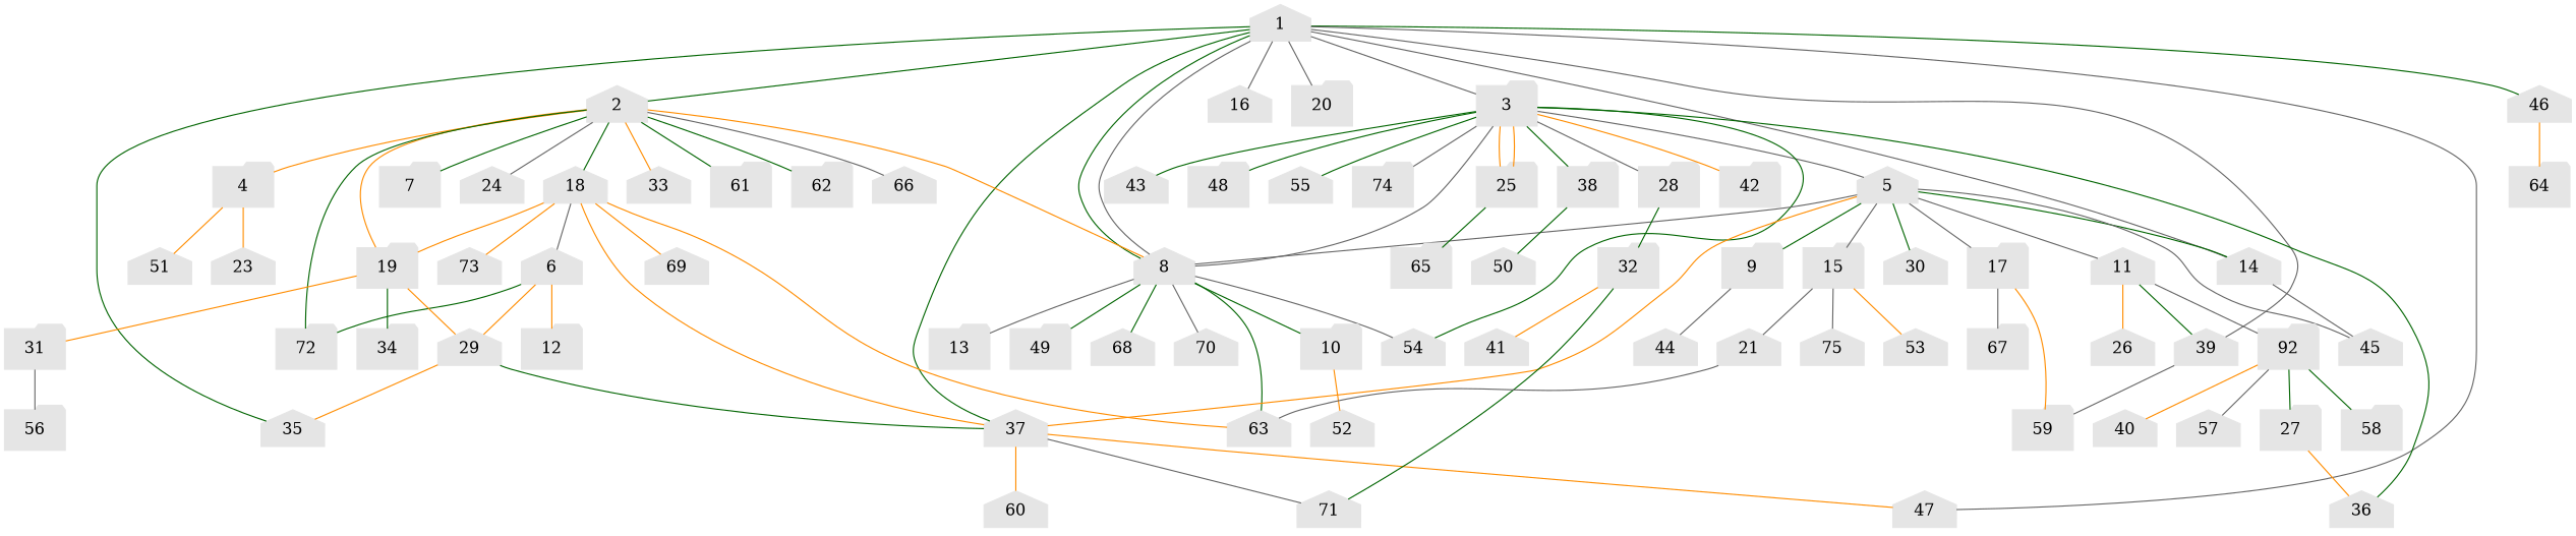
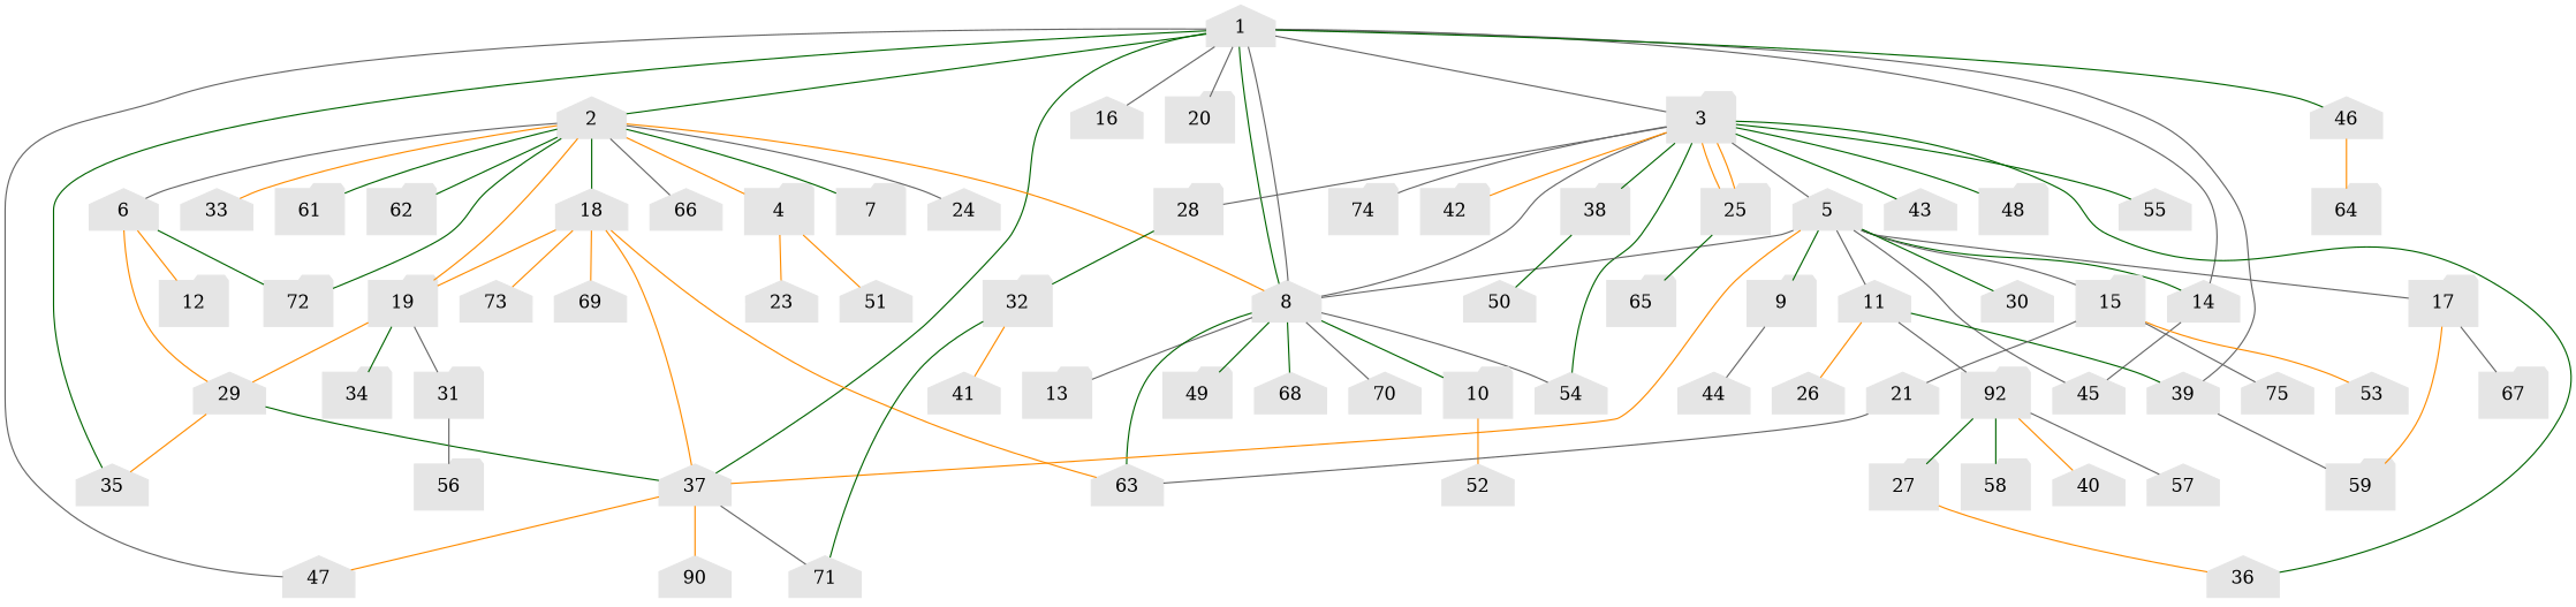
  graph {
    node [color=gray90 shape=house style=filled]
    edge [color=darkgreen]
    1
    2
    3 [shape=folder]
    8
    14
    16
    20 [shape=folder]
    35
    37
    39
    46
    47
    4 [shape=folder]
    6
    7 [shape=folder]
    18
    19 [shape=folder]
    24
    33
    61 [shape=folder]
    62 [shape=folder]
    66
    72 [shape=folder]
    5
    25 [shape=folder]
    28 [shape=folder]
    36
    38 [shape=folder]
    42 [shape=folder]
    43
    48 [shape=folder]
    54
    55
    74 [shape=folder]
    10 [shape=folder]
    13 [shape=folder]
    49 [shape=folder]
    63
    68
    70
    45
    71
-   60
+   60 [label=90]
    59 [shape=folder]
    64 [shape=folder]
    23
    51
    12 [shape=folder]
    29
    69
    73
    31 [shape=folder]
    34 [shape=folder]
    9 [shape=folder]
    11
    15 [shape=folder]
    17 [shape=folder]
    30
    65 [shape=folder]
    32 [shape=folder]
    50
    44
    n63 [label=92 shape=folder]
    26
    21
    53
    75
    67 [shape=folder]
    52
    27 [shape=folder]
    40
    57
    58 [shape=folder]
    56 [shape=folder]
    41
    1 -- 2
    1 -- 3 [color=gray40]
    1 -- 8
    1 -- 8 [color=gray40]
    1 -- 14 [color=gray40]
    1 -- 16 [color=gray40]
    1 -- 20 [color=gray40]
    1 -- 35
    1 -- 37
    1 -- 39 [color=gray40]
    1 -- 46
    1 -- 47 [color=gray40]
    2 -- 8 [color=darkorange]
    2 -- 4 [color=darkorange]
-   18 -- 6 [color=gray40]
+   2 -- 6 [color=gray40]
    2 -- 7
    2 -- 18
    2 -- 19 [color=darkorange]
    2 -- 24 [color=gray40]
    2 -- 33 [color=darkorange]
    2 -- 61
    2 -- 62
    2 -- 66 [color=gray40]
    2 -- 72
    3 -- 8 [color=gray40]
    3 -- 5 [color=gray40]
    3 -- 25 [color=darkorange]
    3 -- 25 [color=darkorange]
    3 -- 28 [color=gray40]
    3 -- 36
    3 -- 38
    3 -- 42 [color=darkorange]
    3 -- 43
    3 -- 48
    3 -- 54
    3 -- 55
    3 -- 74 [color=gray40]
    8 -- 54 [color=gray40]
    8 -- 10
    8 -- 13 [color=gray40]
    8 -- 49
    8 -- 63
    8 -- 68
    8 -- 70 [color=gray40]
    14 -- 45 [color=gray40]
    37 -- 47 [color=darkorange]
    37 -- 71 [color=gray40]
    37 -- 60 [color=darkorange]
    39 -- 59 [color=gray40]
    46 -- 64 [color=darkorange]
    4 -- 23 [color=darkorange]
    4 -- 51 [color=darkorange]
    6 -- 72
    6 -- 12 [color=darkorange]
    6 -- 29 [color=darkorange]
    18 -- 37 [color=darkorange]
    18 -- 19 [color=darkorange]
    18 -- 63 [color=darkorange]
    18 -- 69 [color=darkorange]
    18 -- 73 [color=darkorange]
    19 -- 29 [color=darkorange]
-   19 -- 31 [color=darkorange]
+   19 -- 31 [color=gray40]
    19 -- 34
    5 -- 8 [color=gray40]
    5 -- 14
    5 -- 37 [color=darkorange]
    5 -- 45 [color=gray40]
    5 -- 9
    5 -- 11 [color=gray40]
    5 -- 15 [color=gray40]
    5 -- 17 [color=gray40]
    5 -- 30
    25 -- 65
    28 -- 32
    38 -- 50
    10 -- 52 [color=darkorange]
    29 -- 35 [color=darkorange]
    29 -- 37
    31 -- 56 [color=gray40]
    9 -- 44 [color=gray40]
    11 -- 39
    11 -- n63 [color=gray40]
    11 -- 26 [color=darkorange]
    15 -- 21 [color=gray40]
    15 -- 53 [color=darkorange]
    15 -- 75 [color=gray40]
    17 -- 59 [color=darkorange]
    17 -- 67 [color=gray40]
    32 -- 71
    32 -- 41 [color=darkorange]
    n63 -- 27
    n63 -- 40 [color=darkorange]
    n63 -- 57 [color=gray40]
    n63 -- 58
    21 -- 63 [color=gray40]
    27 -- 36 [color=darkorange]
  }
